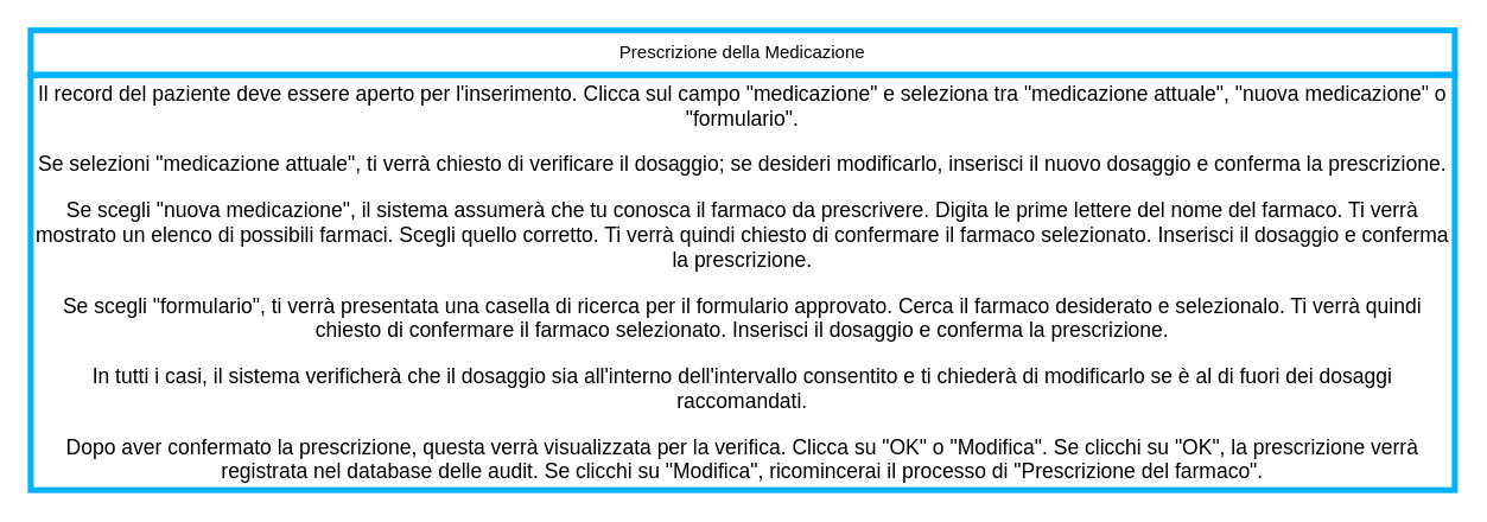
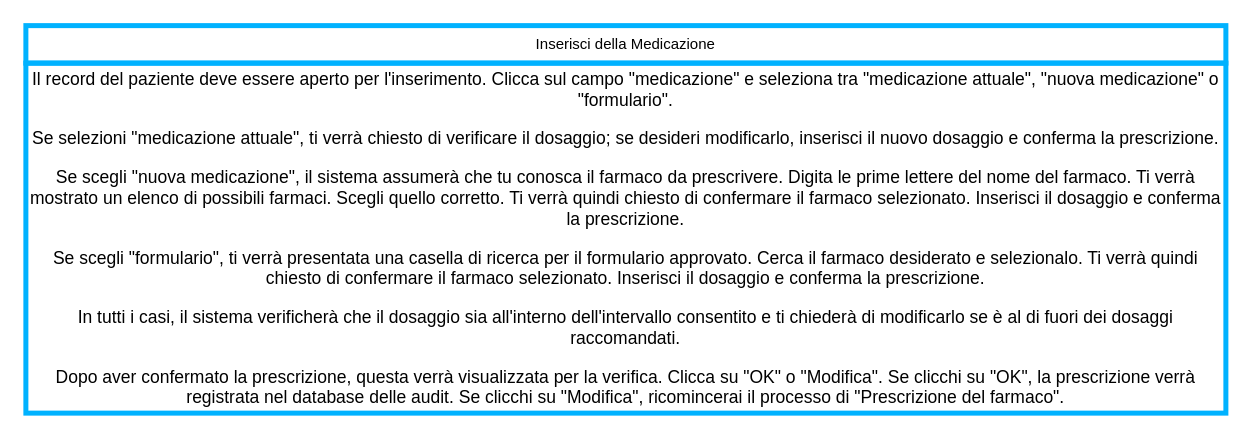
  <mxCell id="0" />
  <mxCell id="1" parent="0" />
  <mxCell id="2" value="&lt;p style=&quot;font-size: 14px;&quot; data-sourcepos=&quot;5:1-5:166&quot;&gt;Il record del paziente deve essere aperto per l'inserimento. Clicca sul campo &quot;medicazione&quot; e seleziona tra &quot;medicazione attuale&quot;, &quot;nuova medicazione&quot; o &quot;formulario&quot;.&lt;/p&gt;&lt;p style=&quot;font-size: 14px;&quot; data-sourcepos=&quot;7:1-7:160&quot;&gt;Se selezioni &quot;medicazione attuale&quot;, ti verrà chiesto di verificare il dosaggio; se desideri modificarlo, inserisci il nuovo dosaggio e conferma la prescrizione.&lt;/p&gt;&lt;p style=&quot;font-size: 14px;&quot; data-sourcepos=&quot;9:1-9:324&quot;&gt;Se scegli &quot;nuova medicazione&quot;, il sistema assumerà che tu conosca il farmaco da prescrivere. Digita le prime lettere del nome del farmaco. Ti verrà mostrato un elenco di possibili farmaci. Scegli quello corretto. Ti verrà quindi chiesto di confermare il farmaco selezionato. Inserisci il dosaggio e conferma la prescrizione.&lt;/p&gt;&lt;p style=&quot;font-size: 14px;&quot; data-sourcepos=&quot;11:1-11:250&quot;&gt;Se scegli &quot;formulario&quot;, ti verrà presentata una casella di ricerca per il formulario approvato. Cerca il farmaco desiderato e selezionalo. Ti verrà quindi chiesto di confermare il farmaco selezionato. Inserisci il dosaggio e conferma la prescrizione.&lt;/p&gt;&lt;p style=&quot;font-size: 14px;&quot; data-sourcepos=&quot;13:1-13:170&quot;&gt;In tutti i casi, il sistema verificherà che il dosaggio sia all'interno dell'intervallo consentito e ti chiederà di modificarlo se è al di fuori dei dosaggi raccomandati.&lt;/p&gt;&lt;p style=&quot;font-size: 14px;&quot; data-sourcepos=&quot;15:1-15:270&quot;&gt;Dopo aver confermato la prescrizione, questa verrà visualizzata per la verifica. Clicca su &quot;OK&quot; o &quot;Modifica&quot;. Se clicchi su &quot;OK&quot;, la prescrizione verrà registrata nel database delle audit. Se clicchi su &quot;Modifica&quot;, ricomincerai il processo di &quot;Prescrizione del farmaco&quot;.&lt;/p&gt;" style="rounded=0;whiteSpace=wrap;html=1;fillColor=none;strokeColor=#00B2FF;strokeWidth=4;fontSize=14;" vertex="1" parent="1"><mxGeometry x="20" y="50" width="960" height="280" as="geometry" /></mxCell>
- <mxCell id="3" value="Prescrizione della Medicazione" style="rounded=0;whiteSpace=wrap;html=1;fillColor=none;strokeColor=#00B2FF;strokeWidth=4;" vertex="1" parent="1"><mxGeometry x="20" y="20" width="960" height="30" as="geometry" /></mxCell>
+ <mxCell id="3" value="Inserisci della Medicazione" style="rounded=0;whiteSpace=wrap;html=1;fillColor=none;strokeColor=#00B2FF;strokeWidth=4;" vertex="1" parent="1"><mxGeometry x="20" y="20" width="960" height="30" as="geometry" /></mxCell>
